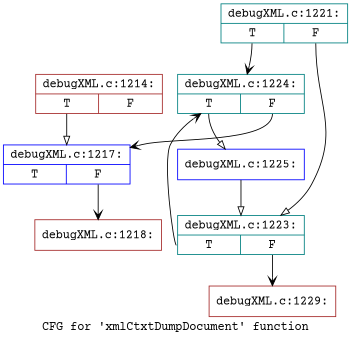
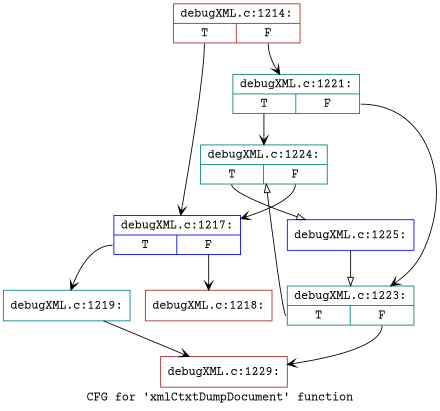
  digraph {
    fontname="Courier Prime"
    label="CFG for 'xmlCtxtDumpDocument' function"
    node [color=teal fontname="Courier Prime" shape=record]
    edge [arrowhead=vee fontname="Courier Prime" tailport=s0]
    n1 [color=brown label="{debugXML.c:1214:|{<s0>T|<s1>F}}"]
    n2 [color=blue label="{debugXML.c:1217:|{<s0>T|<s1>F}}"]
    n3 [label="{debugXML.c:1221:|{<s0>T|<s1>F}}"]
+   n4 [label="{debugXML.c:1219:}"]
    n5 [color=brown label="{debugXML.c:1218:}"]
    n6 [label="{debugXML.c:1224:|{<s0>T|<s1>F}}"]
    n7 [label="{debugXML.c:1223:|{<s0>T|<s1>F}}"]
    n8 [color=brown label="{debugXML.c:1229:}"]
    n9 [color=blue label="{debugXML.c:1225:}"]
-   n1 -> n2 [arrowhead=onormal]
+   n1 -> n2
+   n1 -> n3 [tailport=s1]
+   n2 -> n4
    n2 -> n5 [tailport=s1]
    n3 -> n6
-   n3 -> n7 [arrowhead=onormal tailport=s1]
+   n3 -> n7 [tailport=s1]
+   n4 -> n8
    n6 -> n2 [tailport=s1]
    n6 -> n9 [arrowhead=onormal]
-   n7 -> n6
+   n7 -> n6 [arrowhead=onormal]
    n7 -> n8 [tailport=s1]
    n9 -> n7 [arrowhead=onormal]
  }
